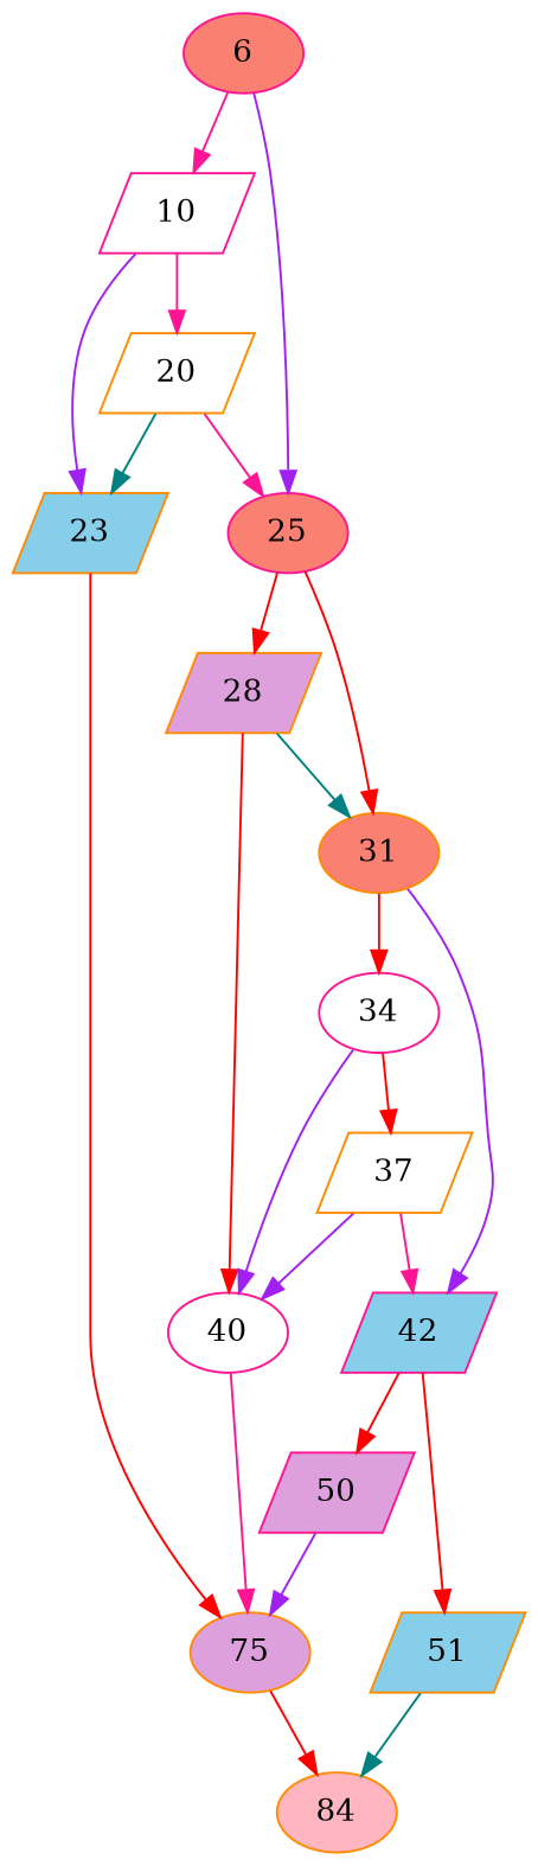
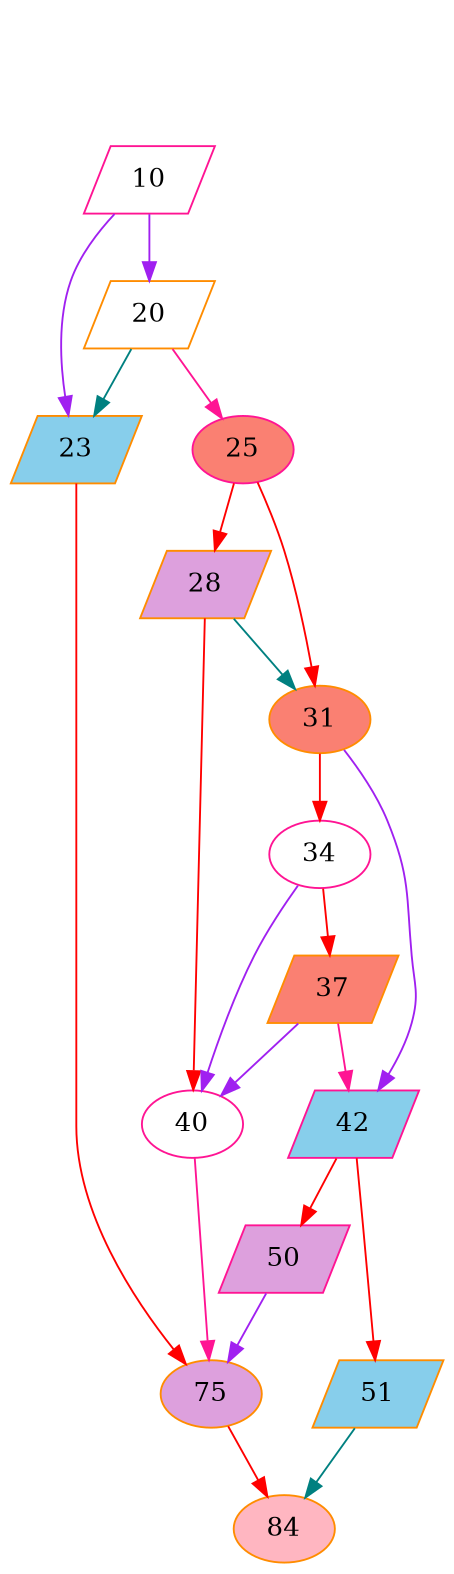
  strict digraph {
    node [color=darkorange fillcolor=white shape=parallelogram style=filled]
    edge [color=red cond=true]
-   6 [color=deeppink entry=true fillcolor=salmon shape=ellipse]
    n2 [color=deeppink label=10]
    25 [color=deeppink fillcolor=salmon shape=ellipse]
    23 [fillcolor=skyblue]
    20
    28 [fillcolor=plum]
    31 [fillcolor=salmon shape=ellipse]
    75 [fillcolor=plum shape=ellipse]
    40 [color=deeppink shape=ellipse]
    34 [color=deeppink shape=ellipse]
    42 [color=deeppink fillcolor=skyblue]
    84 [fillcolor=lightpink shape=ellipse]
-   37
+   37 [fillcolor=salmon]
    50 [color=deeppink fillcolor=plum]
    51 [fillcolor=skyblue]
-   6 -> n2 [color=deeppink]
-   6 -> 25 [color=purple cond=false]
    n2 -> 23 [color=purple]
-   n2 -> 20 [color=deeppink cond=false]
+   n2 -> 20 [color=purple cond=false]
    25 -> 28
    25 -> 31 [cond=false]
    23 -> 75 [cond=""]
    20 -> 25 [color=deeppink cond=false]
    20 -> 23 [color=teal]
    28 -> 31 [color=teal cond=false]
    28 -> 40
    31 -> 34
    31 -> 42 [color=purple cond=false]
    75 -> 84 [cond=""]
    40 -> 75 [color=deeppink cond=""]
    34 -> 40 [color=purple]
    34 -> 37 [cond=false]
    42 -> 50
    42 -> 51 [cond=false]
    37 -> 40 [color=purple]
    37 -> 42 [color=deeppink cond=false]
    50 -> 75 [color=purple cond=""]
    51 -> 84 [color=teal cond=""]
  }
